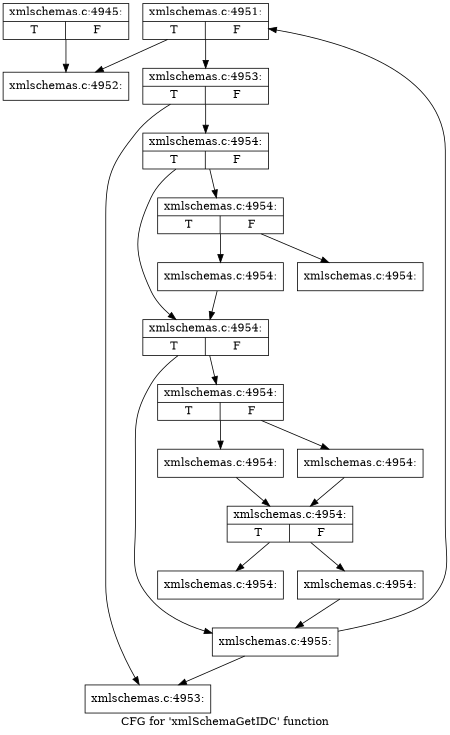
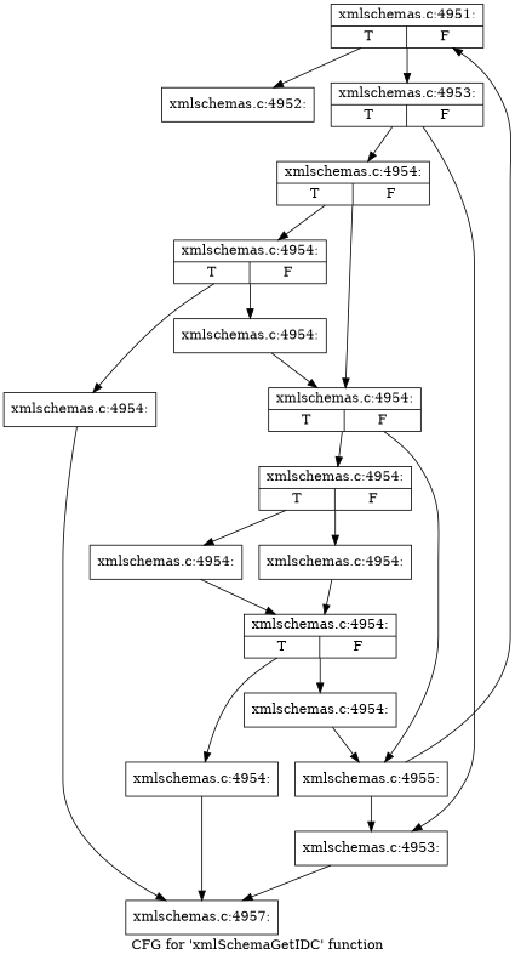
  digraph {
    label="CFG for 'xmlSchemaGetIDC' function"
    node [shape=record]
-   n1 [label="{xmlschemas.c:4945:|{<s0>T|<s1>F}}"]
    n2 [label="{xmlschemas.c:4952:}"]
    n3 [label="{xmlschemas.c:4951:|{<s0>T|<s1>F}}"]
    n4 [label="{xmlschemas.c:4953:|{<s0>T|<s1>F}}"]
    n5 [label="{xmlschemas.c:4954:|{<s0>T|<s1>F}}"]
    n6 [label="{xmlschemas.c:4953:}"]
    n7 [label="{xmlschemas.c:4954:|{<s0>T|<s1>F}}"]
    n8 [label="{xmlschemas.c:4954:|{<s0>T|<s1>F}}"]
+   n9 [label="{xmlschemas.c:4957:}"]
    n10 [label="{xmlschemas.c:4954:}"]
    n11 [label="{xmlschemas.c:4954:}"]
    n12 [label="{xmlschemas.c:4954:|{<s0>T|<s1>F}}"]
    n13 [label="{xmlschemas.c:4955:}"]
    n14 [label="{xmlschemas.c:4954:}"]
    n15 [label="{xmlschemas.c:4954:}"]
    n16 [label="{xmlschemas.c:4954:|{<s0>T|<s1>F}}"]
    n17 [label="{xmlschemas.c:4954:}"]
    n18 [label="{xmlschemas.c:4954:}"]
-   n1 -> n2
    n3 -> n2
    n3 -> n4
    n4 -> n5
    n4 -> n6
    n5 -> n7
    n5 -> n8
+   n6 -> n9
    n7 -> n10
    n7 -> n11
    n8 -> n12
    n8 -> n13
+   n10 -> n9
    n11 -> n8
    n12 -> n14
    n12 -> n15
    n13 -> n3
    n13 -> n6
    n14 -> n16
    n15 -> n16
    n16 -> n17
    n16 -> n18
+   n17 -> n9
    n18 -> n13
  }
